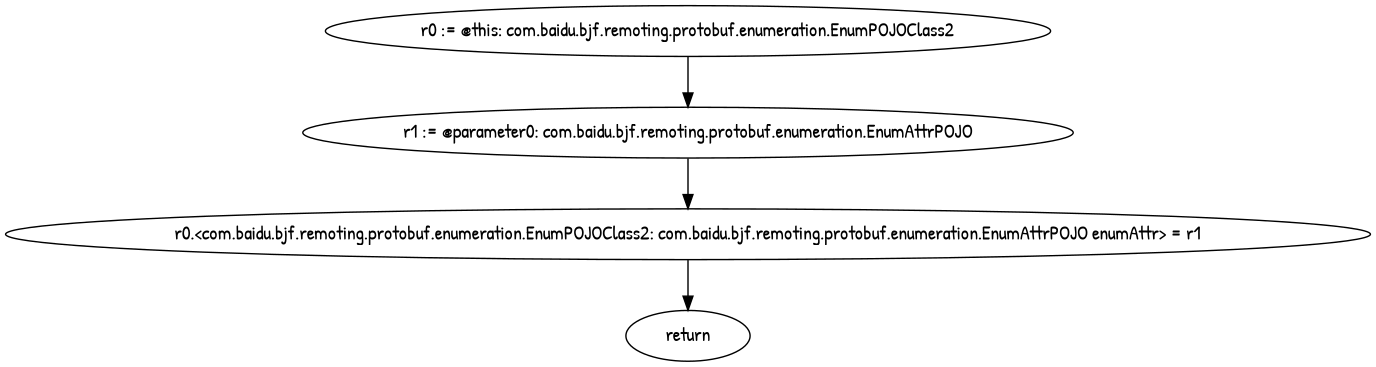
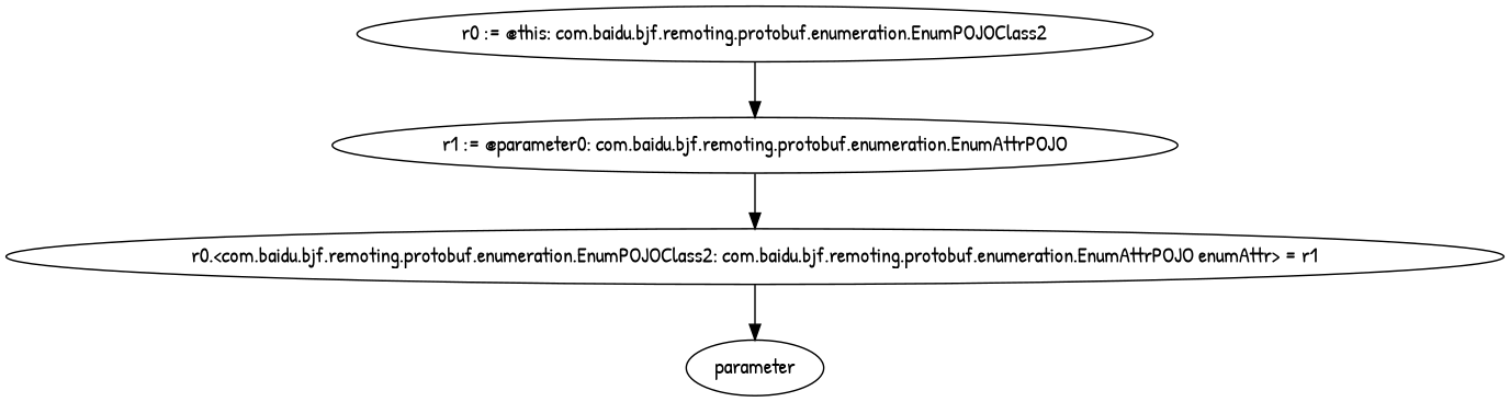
  digraph {
    fontname="Patrick Hand"
    node [fontname="Patrick Hand"]
    edge [fontname="Patrick Hand"]
    "r0 := @this: com.baidu.bjf.remoting.protobuf.enumeration.EnumPOJOClass2"
    "r1 := @parameter0: com.baidu.bjf.remoting.protobuf.enumeration.EnumAttrPOJO"
    "r0.<com.baidu.bjf.remoting.protobuf.enumeration.EnumPOJOClass2: com.baidu.bjf.remoting.protobuf.enumeration.EnumAttrPOJO enumAttr> = r1"
-   return
+   return [label=parameter]
    "r0 := @this: com.baidu.bjf.remoting.protobuf.enumeration.EnumPOJOClass2" -> "r1 := @parameter0: com.baidu.bjf.remoting.protobuf.enumeration.EnumAttrPOJO"
    "r1 := @parameter0: com.baidu.bjf.remoting.protobuf.enumeration.EnumAttrPOJO" -> "r0.<com.baidu.bjf.remoting.protobuf.enumeration.EnumPOJOClass2: com.baidu.bjf.remoting.protobuf.enumeration.EnumAttrPOJO enumAttr> = r1"
    "r0.<com.baidu.bjf.remoting.protobuf.enumeration.EnumPOJOClass2: com.baidu.bjf.remoting.protobuf.enumeration.EnumAttrPOJO enumAttr> = r1" -> return
  }
